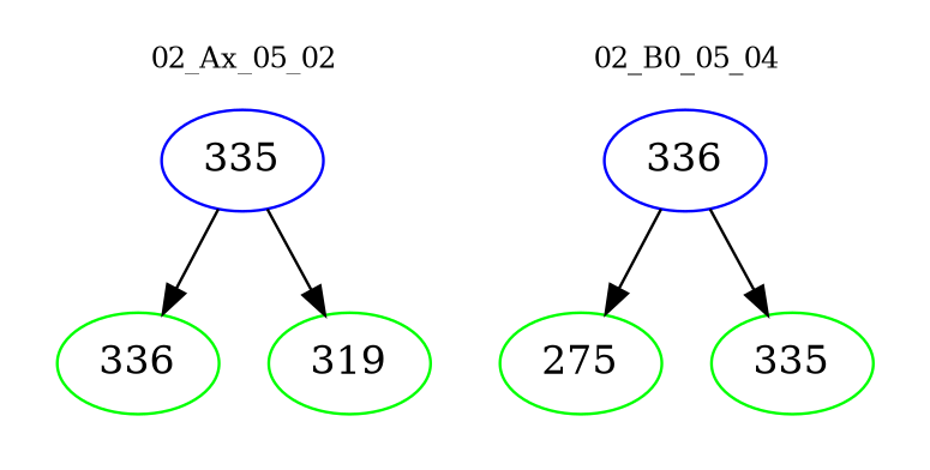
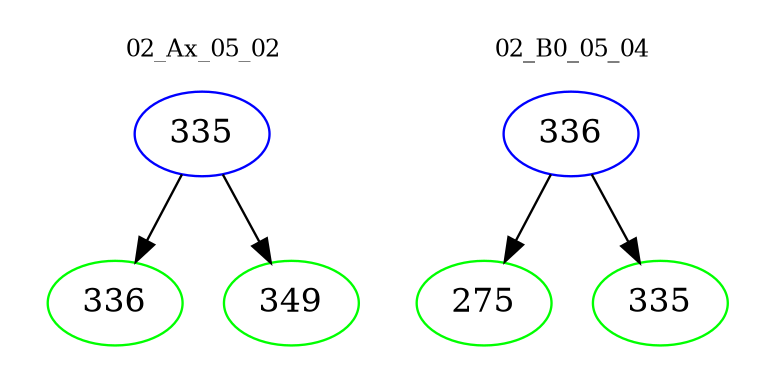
  digraph {
    node [color=green]
    edge [color=black]
    n1 [color=blue label=335]
    n2 [label=336]
-   n3 [label=319]
+   n3 [label=349]
    n4 [color=blue label=336]
    n5 [label=275]
    n6 [label=335]
    subgraph cluster_1 {
      color=white
      fontsize=10
      label="02_Ax_05_02"
      n1
      n2
      n3
    }
    subgraph cluster_2 {
      color=white
      fontsize=10
      label="02_B0_05_04"
      n4
      n5
      n6
    }
    n1 -> n2
    n1 -> n3
    n4 -> n5
    n4 -> n6
  }
